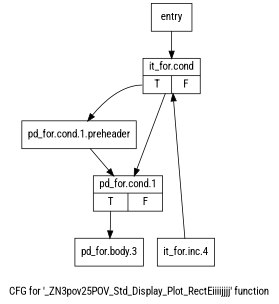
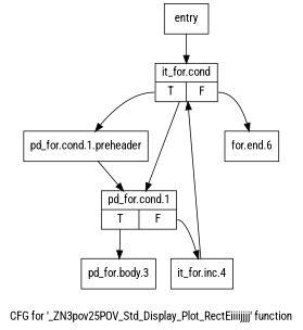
  digraph {
    fontname="Roboto Condensed"
    label="CFG for '_ZN3pov25POV_Std_Display_Plot_RectEiiiijjjj' function"
    node [fontname="Roboto Condensed" shape=record]
    edge [fontname="Roboto Condensed"]
    n1 [label="{entry}"]
    n2 [label="{it_for.cond|{<s0>T|<s1>F}}"]
    n3 [label="{pd_for.cond.1.preheader}"]
+   n4 [label="{for.end.6}"]
    n5 [label="{pd_for.cond.1|{<s0>T|<s1>F}}"]
    n6 [label="{pd_for.body.3}"]
    n7 [label="{it_for.inc.4}"]
    n1 -> n2
    n2 -> n3 [tailport=s0]
+   n2 -> n4 [tailport=s1]
    n2 -> n5
    n3 -> n5
    n5 -> n6 [tailport=s0]
+   n5 -> n7 [tailport=s1]
    n7 -> n2
  }
